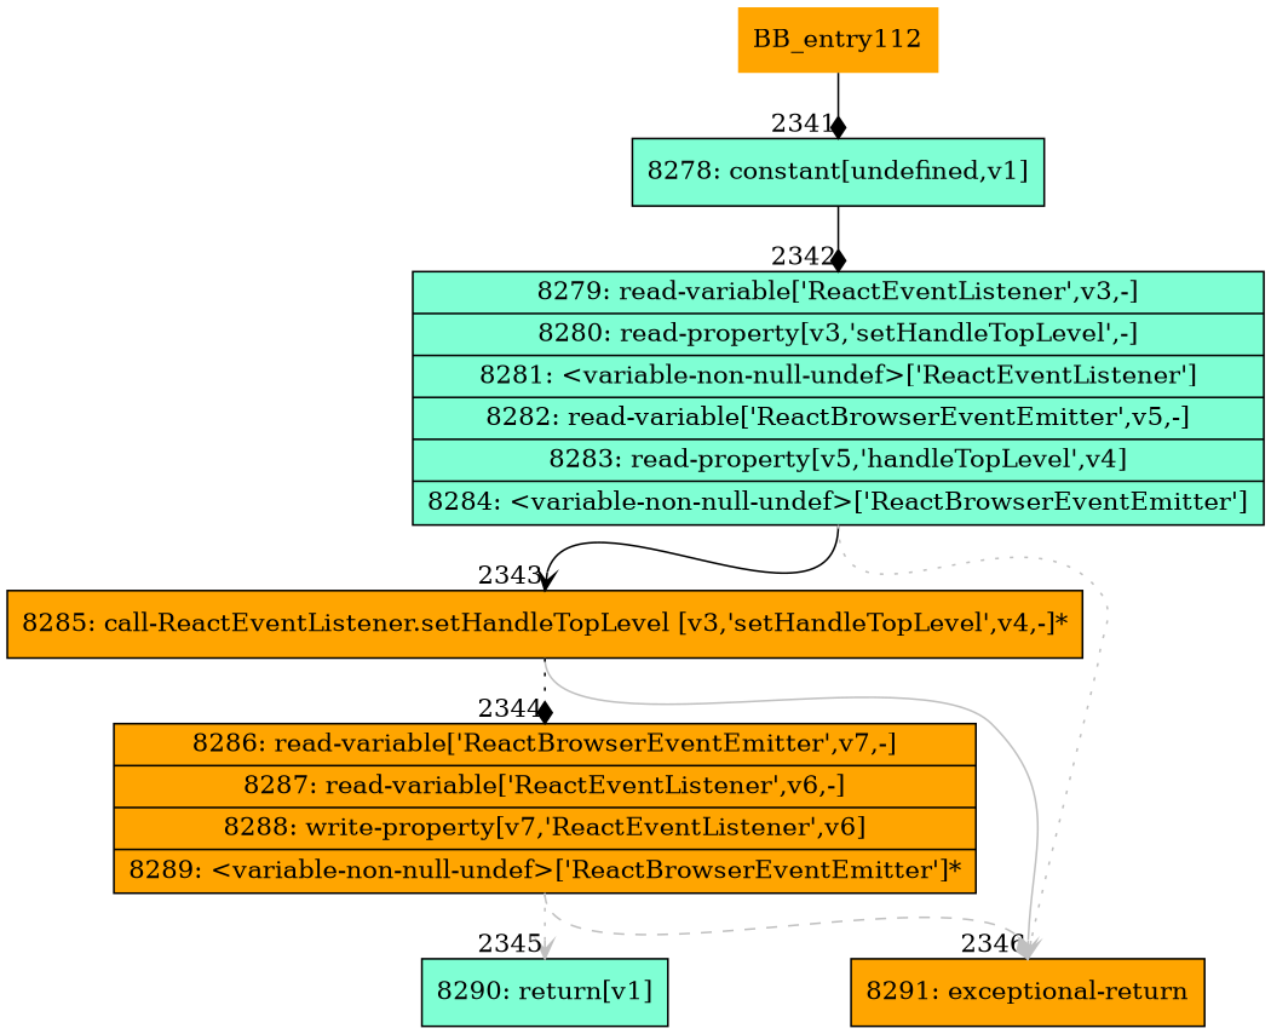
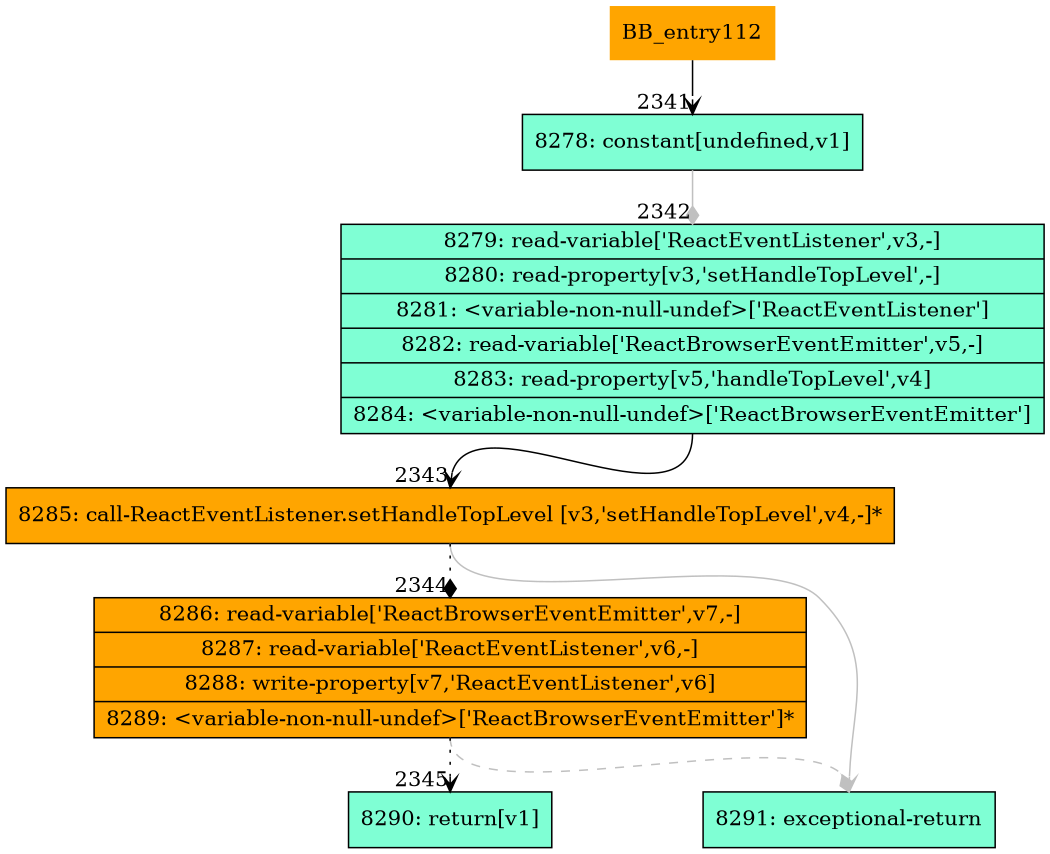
  digraph {
    rankdir=TD
    node [fillcolor=aquamarine shape=record style=filled]
    edge [arrowhead=diamond headport=n style=solid tailport=s]
    n1 [fillcolor=orange label=BB_entry112 shape=none]
    n2 [label="{8278: constant[undefined,v1]}"]
    n3 [label="{8279: read-variable['ReactEventListener',v3,-]|8280: read-property[v3,'setHandleTopLevel',-]|8281: \<variable-non-null-undef\>['ReactEventListener']|8282: read-variable['ReactBrowserEventEmitter',v5,-]|8283: read-property[v5,'handleTopLevel',v4]|8284: \<variable-non-null-undef\>['ReactBrowserEventEmitter']}"]
    n4 [fillcolor=orange label="{8285: call-ReactEventListener.setHandleTopLevel [v3,'setHandleTopLevel',v4,-]*}"]
-   n5 [fillcolor=orange label="{8291: exceptional-return}"]
+   n5 [label="{8291: exceptional-return}"]
    n6 [fillcolor=orange label="{8286: read-variable['ReactBrowserEventEmitter',v7,-]|8287: read-variable['ReactEventListener',v6,-]|8288: write-property[v7,'ReactEventListener',v6]|8289: \<variable-non-null-undef\>['ReactBrowserEventEmitter']*}"]
    n7 [label="{8290: return[v1]}"]
-   n1 -> n2 [headlabel="    2341"]
-   n2 -> n3 [headlabel="      2342"]
+   n1 -> n2 [arrowhead=vee headlabel="    2341"]
+   n2 -> n3 [headlabel="      2342" color=gray]
    n3 -> n4 [arrowhead=vee headlabel="      2343"]
-   n3 -> n5 [arrowhead=vee color=gray headlabel="      2346" style=dotted]
    n4 -> n5 [arrowhead=vee color=gray]
    n4 -> n6 [headlabel="      2344" style=dotted]
    n6 -> n5 [color=gray style=dashed]
-   n6 -> n7 [arrowhead=vee headlabel="      2345" style=dotted color=gray]
+   n6 -> n7 [arrowhead=vee headlabel="      2345" style=dotted]
  }
